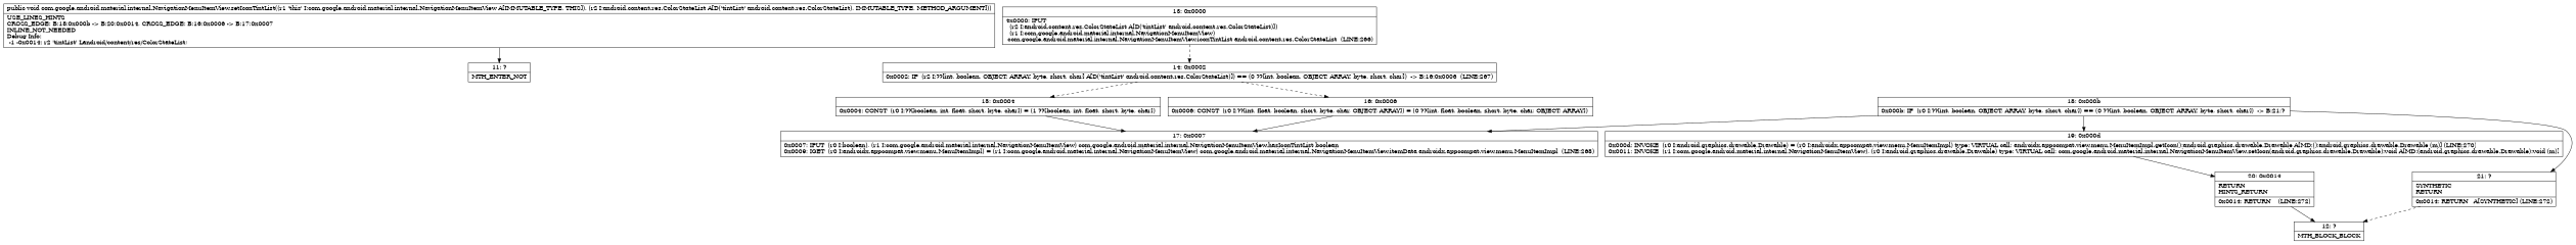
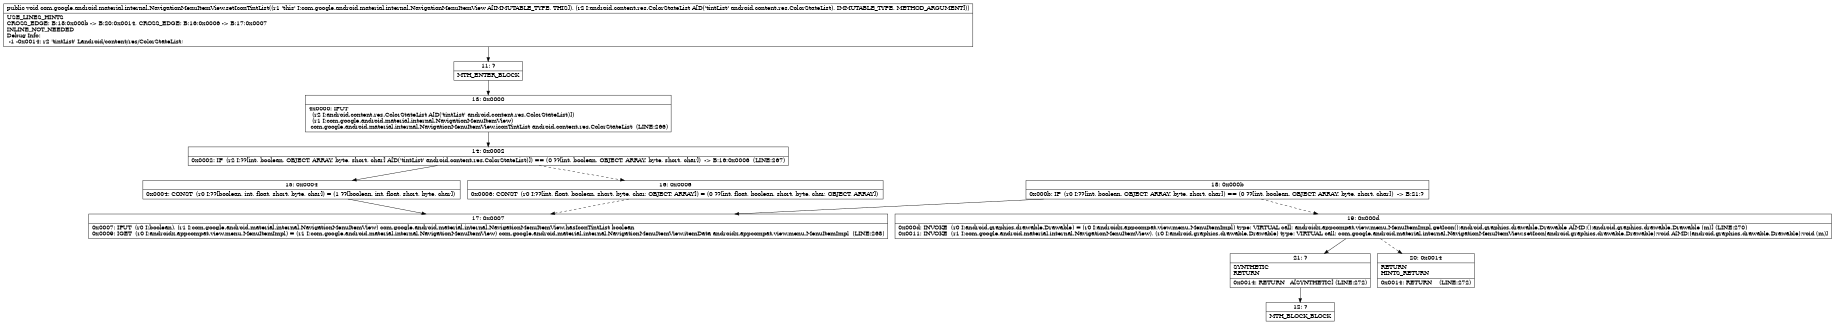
  digraph {
    node [shape=record]
-   n1 [label="{11\:\ ?|MTH_ENTER_NOT\l}"]
+   n1 [label="{11\:\ ?|MTH_ENTER_BLOCK\l}"]
    n2 [label="{13\:\ 0x0000|4x0000: IPUT  \l  (r2 I:android.content.res.ColorStateList A[D('tintList' android.content.res.ColorStateList)])\l  (r1 I:com.google.android.material.internal.NavigationMenuItemView)\l com.google.android.material.internal.NavigationMenuItemView.iconTintList android.content.res.ColorStateList  (LINE:266)\l}"]
    n3 [label="{14\:\ 0x0002|0x0002: IF  (r2 I:??[int, boolean, OBJECT, ARRAY, byte, short, char] A[D('tintList' android.content.res.ColorStateList)]) == (0 ??[int, boolean, OBJECT, ARRAY, byte, short, char])  \-\> B:16:0x0006  (LINE:267)\l}"]
    n4 [label="{15\:\ 0x0004|0x0004: CONST  (r0 I:??[boolean, int, float, short, byte, char]) = (1 ??[boolean, int, float, short, byte, char]) \l}"]
    n5 [label="{16\:\ 0x0006|0x0006: CONST  (r0 I:??[int, float, boolean, short, byte, char, OBJECT, ARRAY]) = (0 ??[int, float, boolean, short, byte, char, OBJECT, ARRAY]) \l}"]
    n6 [label="{17\:\ 0x0007|0x0007: IPUT  (r0 I:boolean), (r1 I:com.google.android.material.internal.NavigationMenuItemView) com.google.android.material.internal.NavigationMenuItemView.hasIconTintList boolean \l0x0009: IGET  (r0 I:androidx.appcompat.view.menu.MenuItemImpl) = (r1 I:com.google.android.material.internal.NavigationMenuItemView) com.google.android.material.internal.NavigationMenuItemView.itemData androidx.appcompat.view.menu.MenuItemImpl  (LINE:268)\l}"]
    n7 [label="{18\:\ 0x000b|0x000b: IF  (r0 I:??[int, boolean, OBJECT, ARRAY, byte, short, char]) == (0 ??[int, boolean, OBJECT, ARRAY, byte, short, char])  \-\> B:21:? \l}"]
    n8 [label="{19\:\ 0x000d|0x000d: INVOKE  (r0 I:android.graphics.drawable.Drawable) = (r0 I:androidx.appcompat.view.menu.MenuItemImpl) type: VIRTUAL call: androidx.appcompat.view.menu.MenuItemImpl.getIcon():android.graphics.drawable.Drawable A[MD:():android.graphics.drawable.Drawable (m)] (LINE:270)\l0x0011: INVOKE  (r1 I:com.google.android.material.internal.NavigationMenuItemView), (r0 I:android.graphics.drawable.Drawable) type: VIRTUAL call: com.google.android.material.internal.NavigationMenuItemView.setIcon(android.graphics.drawable.Drawable):void A[MD:(android.graphics.drawable.Drawable):void (m)]\l}"]
    n9 [label="{21\:\ ?|SYNTHETIC\lRETURN\l|0x0014: RETURN   A[SYNTHETIC] (LINE:272)\l}"]
    n10 [label="{20\:\ 0x0014|RETURN\lHINTS_RETURN\l|0x0014: RETURN    (LINE:272)\l}"]
    n11 [label="{12\:\ ?|MTH_BLOCK_BLOCK\l}"]
    n12 [label="{public void com.google.android.material.internal.NavigationMenuItemView.setIconTintList((r1 'this' I:com.google.android.material.internal.NavigationMenuItemView A[IMMUTABLE_TYPE, THIS]), (r2 I:android.content.res.ColorStateList A[D('tintList' android.content.res.ColorStateList), IMMUTABLE_TYPE, METHOD_ARGUMENT]))  | USE_LINES_HINTS\lCROSS_EDGE: B:18:0x000b \-\> B:20:0x0014, CROSS_EDGE: B:16:0x0006 \-\> B:17:0x0007\lINLINE_NOT_NEEDED\lDebug Info:\l  \-1 \-0x0014: r2 'tintList' Landroid\/content\/res\/ColorStateList;\l}"]
-   n2 -> n3 [style=dashed]
-   n3 -> n4 [style=dashed]
+   n1 -> n2
+   n2 -> n3
+   n3 -> n4 [style=solid]
    n3 -> n5 [style=dashed]
    n4 -> n6
-   n5 -> n6
+   n5 -> n6 [style=dashed]
    n7 -> n6
-   n7 -> n8 [style=solid]
-   n7 -> n9
-   n8 -> n10
-   n9 -> n11 [style=dashed]
-   n10 -> n11
+   n7 -> n8 [style=dashed]
+   n8 -> n9
+   n8 -> n10 [style=dashed]
+   n9 -> n11
    n12 -> n1
  }
